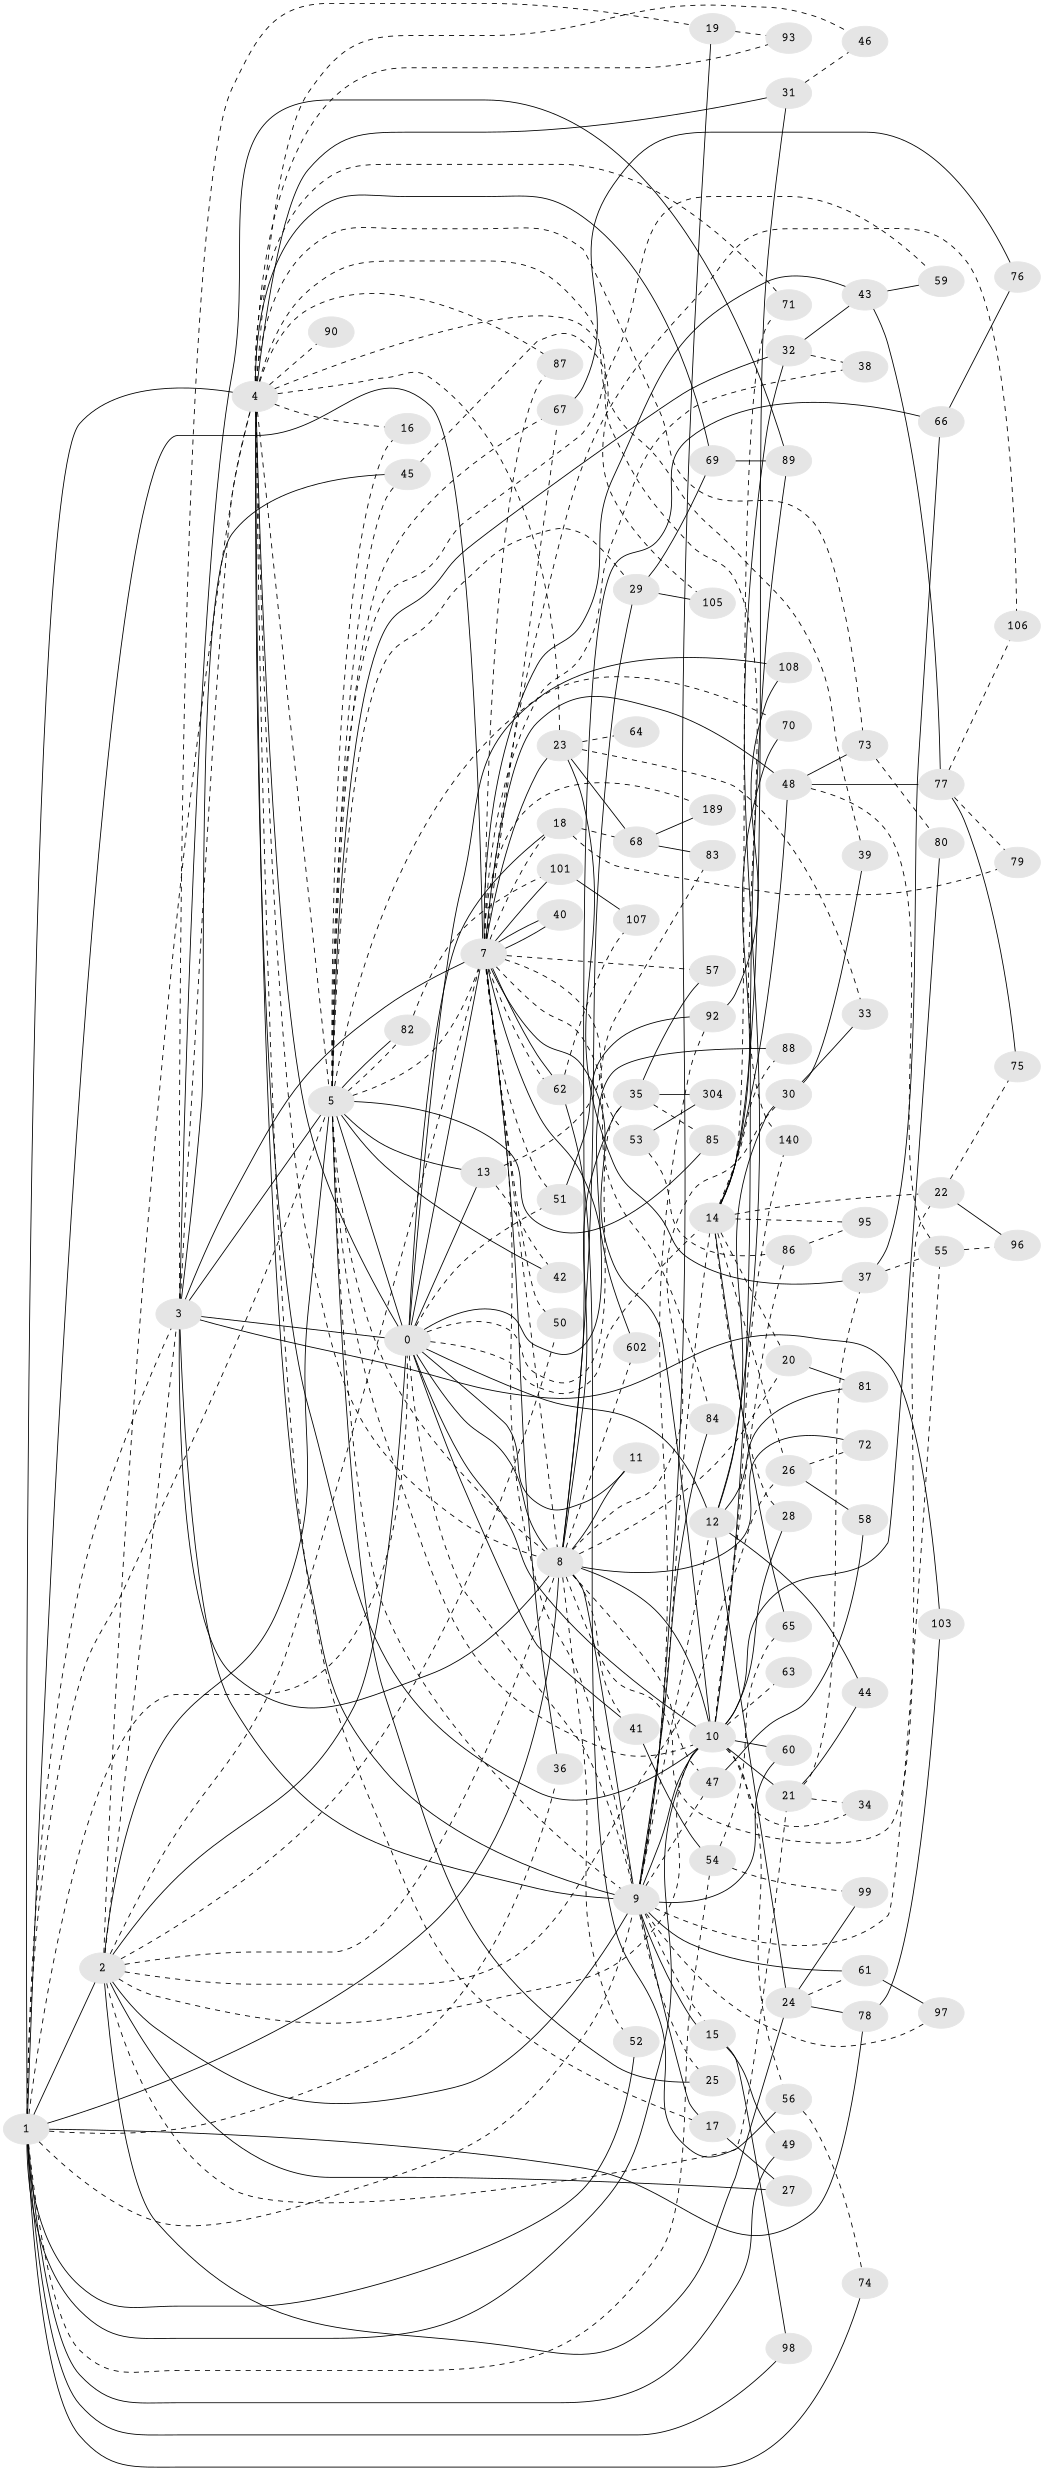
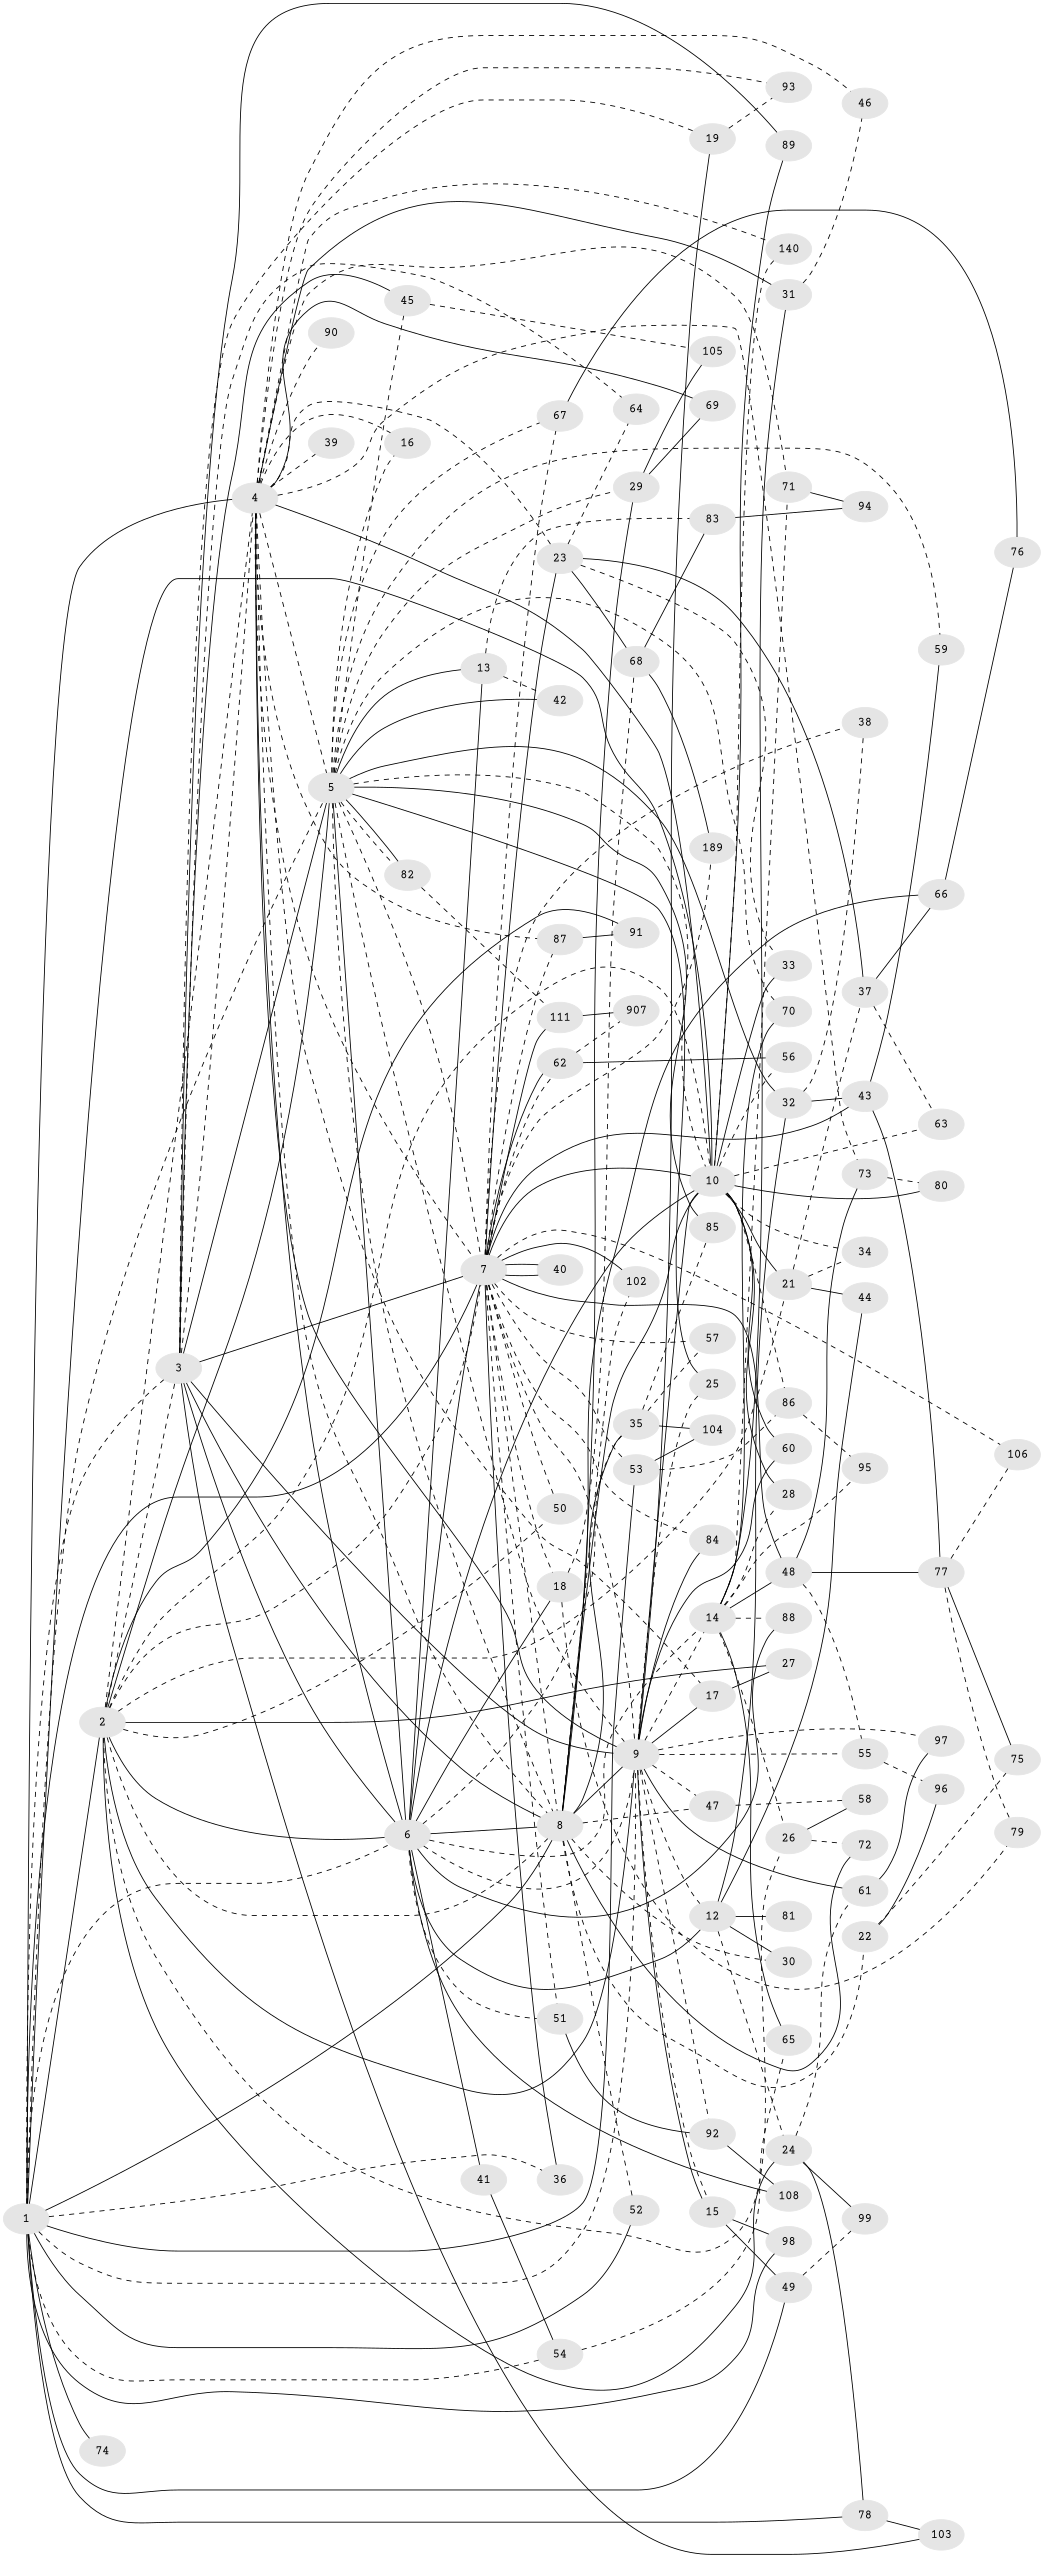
  graph {
    fontname="Courier Prime"
    rankdir=LR
    node [color=gray90 fontname="Courier Prime" style=filled]
    edge [fontname="Courier Prime" style=solid]
    1
    2
    3
    4
    5
-   6 [label=0]
+   6
    7
    8
    9
    10
    36
    49
    52
    53
    54
    74
    78
    98
    21
    24
    26
    27
    50
+   91
    19
    45
    64
    103
    89
    16
    17
    23
    31
    39
    46
    69
    71
    73
    87
    90
    93
    n42 [label=140]
    13
    25
    29
    32
    42
    59
    67
    70
    82
    85
-   11
    12
    14
    18
    35
    41
    51
    88
    108
    38
    40
    43
    48
    57
    62
    84
-   101
-   102 [label=602]
+   101 [label=111]
+   102
    106
    n72 [label=189]
-   20
    22
    30
    47
    66
    72
    15
    55
    60
    61
    92
    97
    56
    28
    33
    34
    63
    80
    86
-   104 [label=304]
+   104
    65
    99
    44
    37
    58
    105
    68
+   94
    83
    76
    81
    95
    79
    77
-   107
+   107 [label=907]
    75
    96
    1 -- 2
    1 -- 3 [style=dashed]
    1 -- 4
    1 -- 5 [style=dashed]
    1 -- 6 [style=dashed]
    1 -- 7
    1 -- 8
    1 -- 9 [style=dashed]
    1 -- 10
    1 -- 36 [style=dashed]
    1 -- 49
    1 -- 52
+   1 -- 53
    1 -- 54 [style=dashed]
    1 -- 74
    1 -- 78
    1 -- 98
    2 -- 3 [style=dashed]
    2 -- 4 [style=dashed]
    2 -- 5
    2 -- 6
    2 -- 7 [style=dashed]
    2 -- 8 [style=dashed]
    2 -- 9
    2 -- 10 [style=dashed]
    2 -- 21 [style=dashed]
    2 -- 24
    2 -- 26 [style=dashed]
    2 -- 27
    2 -- 50 [style=dashed]
+   2 -- 91
    3 -- 4 [style=dashed]
    3 -- 5
    3 -- 6
    3 -- 7
    3 -- 8
    3 -- 9
    3 -- 19 [style=dashed]
    3 -- 45
+   3 -- 64 [style=dashed]
    3 -- 103
    3 -- 89
    4 -- 5 [style=dashed]
    4 -- 6
+   4 -- 7 [style=dashed]
    4 -- 8 [style=dashed]
    4 -- 9
    4 -- 10
    4 -- 16 [style=dashed]
    4 -- 17 [style=dashed]
    4 -- 23 [style=dashed]
    4 -- 31
    4 -- 39 [style=dashed]
    4 -- 46 [style=dashed]
    4 -- 69
    4 -- 71 [style=dashed]
    4 -- 73 [style=dashed]
    4 -- 87 [style=dashed]
    4 -- 90 [style=dashed]
    4 -- 93 [style=dashed]
    4 -- n42 [style=dashed]
    5 -- 6
    5 -- 7 [style=dashed]
    5 -- 8 [style=dashed]
    5 -- 9 [style=dashed]
    5 -- 10 [style=dashed]
    5 -- 45 [style=dashed]
    5 -- 16 [style=dashed]
    5 -- 13
    5 -- 25
    5 -- 29 [style=dashed]
    5 -- 32
    5 -- 42
    5 -- 59 [style=dashed]
    5 -- 67 [style=dashed]
    5 -- 70 [style=dashed]
    5 -- 82 [style=dashed]
    5 -- 82
    5 -- 85
    6 -- 7
    6 -- 8
    6 -- 9 [style=dashed]
    6 -- 10
    6 -- 13
-   6 -- 11
    6 -- 12
    6 -- 14 [style=dashed]
    6 -- 18
    6 -- 35 [style=dashed]
    6 -- 41
    6 -- 51 [style=dashed]
    6 -- 88
    6 -- 108
    7 -- 8 [style=dashed]
    7 -- 9 [style=dashed]
    7 -- 10
    7 -- 36
    7 -- 53 [style=dashed]
    7 -- 50 [style=dashed]
    7 -- 23
    7 -- 87 [style=dashed]
    7 -- 67 [style=dashed]
    7 -- 18 [style=dashed]
    7 -- 51 [style=dashed]
    7 -- 38 [style=dashed]
    7 -- 40
    7 -- 40
    7 -- 43
    7 -- 48
    7 -- 57 [style=dashed]
    7 -- 62 [style=dashed]
    7 -- 62
    7 -- 84 [style=dashed]
    7 -- 101
    7 -- 102
    7 -- 106 [style=dashed]
    7 -- n72 [style=dashed]
    8 -- 9
    8 -- 10
    8 -- 52 [style=dashed]
    8 -- 29
-   8 -- 11
    8 -- 35
-   8 -- 41 [style=dashed]
    8 -- 102 [style=dashed]
-   8 -- 20 [style=dashed]
    8 -- 22 [style=dashed]
    8 -- 30 [style=dashed]
    8 -- 47 [style=dashed]
    8 -- 66
    8 -- 72
    9 -- 10
    9 -- 19
    9 -- 17
    9 -- 25 [style=dashed]
    9 -- 12 [style=dashed]
    9 -- 14 [style=dashed]
    9 -- 84
    9 -- 47 [style=dashed]
    9 -- 15
    9 -- 15 [style=dashed]
    9 -- 55 [style=dashed]
    9 -- 60
    9 -- 61
    9 -- 92 [style=dashed]
    9 -- 97 [style=dashed]
    10 -- 21
    10 -- 89
    10 -- n42 [style=dashed]
    10 -- 60
    10 -- 56 [style=dashed]
    10 -- 28
-   30 -- 33
+   10 -- 33
    10 -- 34 [style=dashed]
    10 -- 63 [style=dashed]
    10 -- 80
    10 -- 86 [style=dashed]
    53 -- 86 [style=dashed]
    53 -- 104
    54 -- 65 [style=dashed]
-   54 -- 99 [style=dashed]
+   49 -- 99 [style=dashed]
    78 -- 103
    21 -- 34 [style=dashed]
    21 -- 44
    21 -- 37 [style=dashed]
    24 -- 78
    24 -- 61 [style=dashed]
    24 -- 99
    26 -- 72 [style=dashed]
    26 -- 58
    19 -- 93 [style=dashed]
    45 -- 105 [style=dashed]
    17 -- 27
    23 -- 64 [style=dashed]
    23 -- 33 [style=dashed]
    23 -- 37
    23 -- 68
    31 -- 46 [style=dashed]
-   69 -- 89
+   71 -- 94
    73 -- 80 [style=dashed]
+   87 -- 91
    13 -- 42 [style=dashed]
    13 -- 83 [style=dashed]
    29 -- 69
    29 -- 105
    32 -- 38 [style=dashed]
    32 -- 43
    67 -- 76
    82 -- 101 [style=dashed]
-   12 -- 24
+   12 -- 24 [style=dashed]
    12 -- 32
    12 -- 30
    12 -- 44
    12 -- 81
    14 -- 26 [style=dashed]
    14 -- 31
    14 -- 71 [style=dashed]
    14 -- 70
    14 -- 88 [style=dashed]
    14 -- 48
-   14 -- 20 [style=dashed]
-   14 -- 22 [style=dashed]
    14 -- 28 [style=dashed]
    14 -- 65
    14 -- 95 [style=dashed]
    18 -- 68 [style=dashed]
    18 -- 79 [style=dashed]
    35 -- 85 [style=dashed]
-   35 -- 57
+   35 -- 57 [style=dashed]
    35 -- 104
    41 -- 54
    51 -- 92
    43 -- 59
    43 -- 77
    48 -- 73
    48 -- 55 [style=dashed]
    48 -- 77
    62 -- 56
    62 -- 107 [style=dashed]
    101 -- 107
-   20 -- 81
    22 -- 75 [style=dashed]
    22 -- 96
-   30 -- 39
-   47 -- 58
+   47 -- 58 [style=dashed]
    66 -- 76
    15 -- 49
    15 -- 98
    55 -- 96 [style=dashed]
    61 -- 97
    92 -- 108
-   56 -- 74 [style=dashed]
    86 -- 95 [style=dashed]
    37 -- 66
-   37 -- 55 [style=dashed]
+   37 -- 63 [style=dashed]
    68 -- n72
    68 -- 83
+   83 -- 94
    77 -- 106 [style=dashed]
    77 -- 79 [style=dashed]
    77 -- 75
  }
